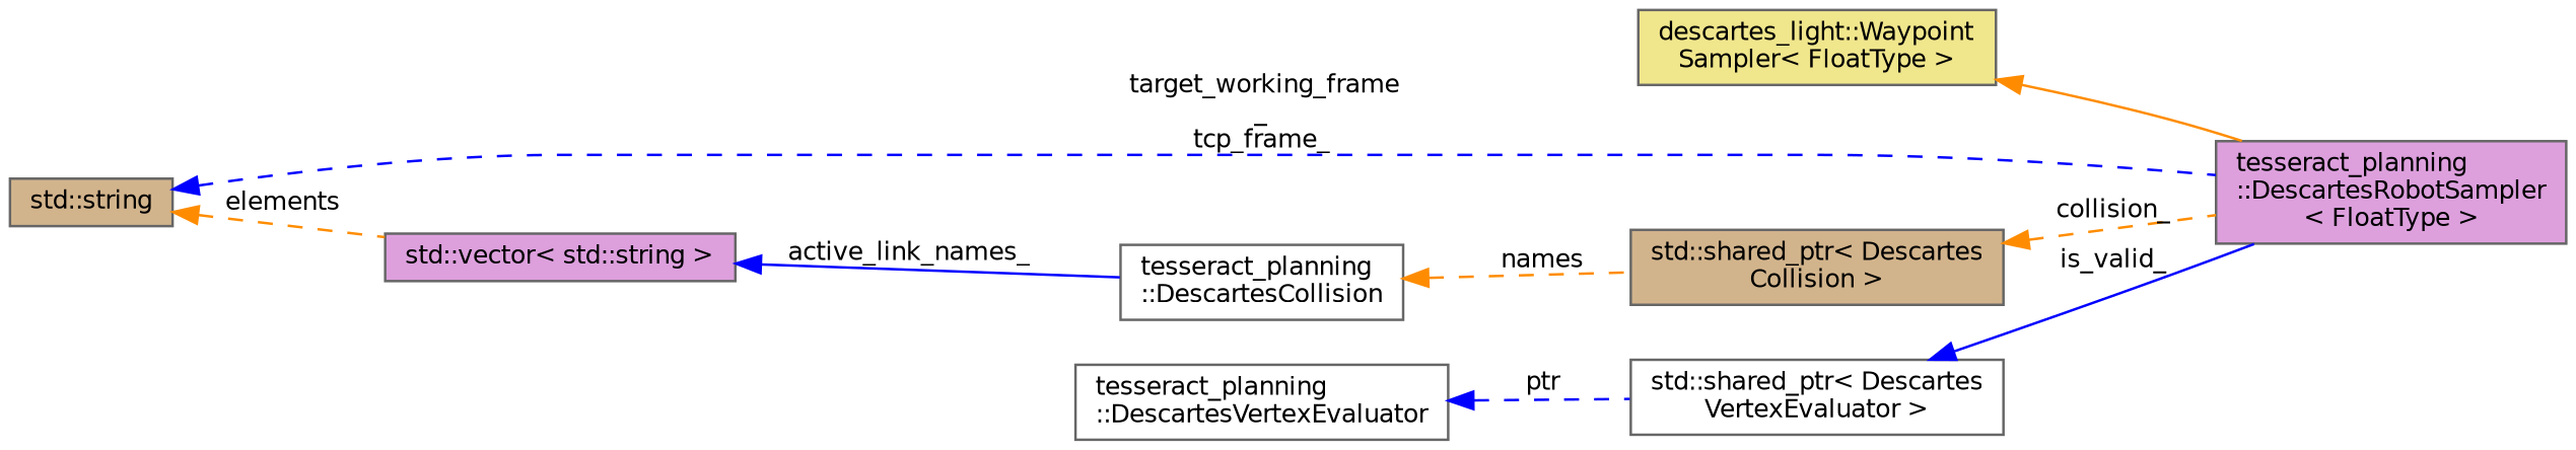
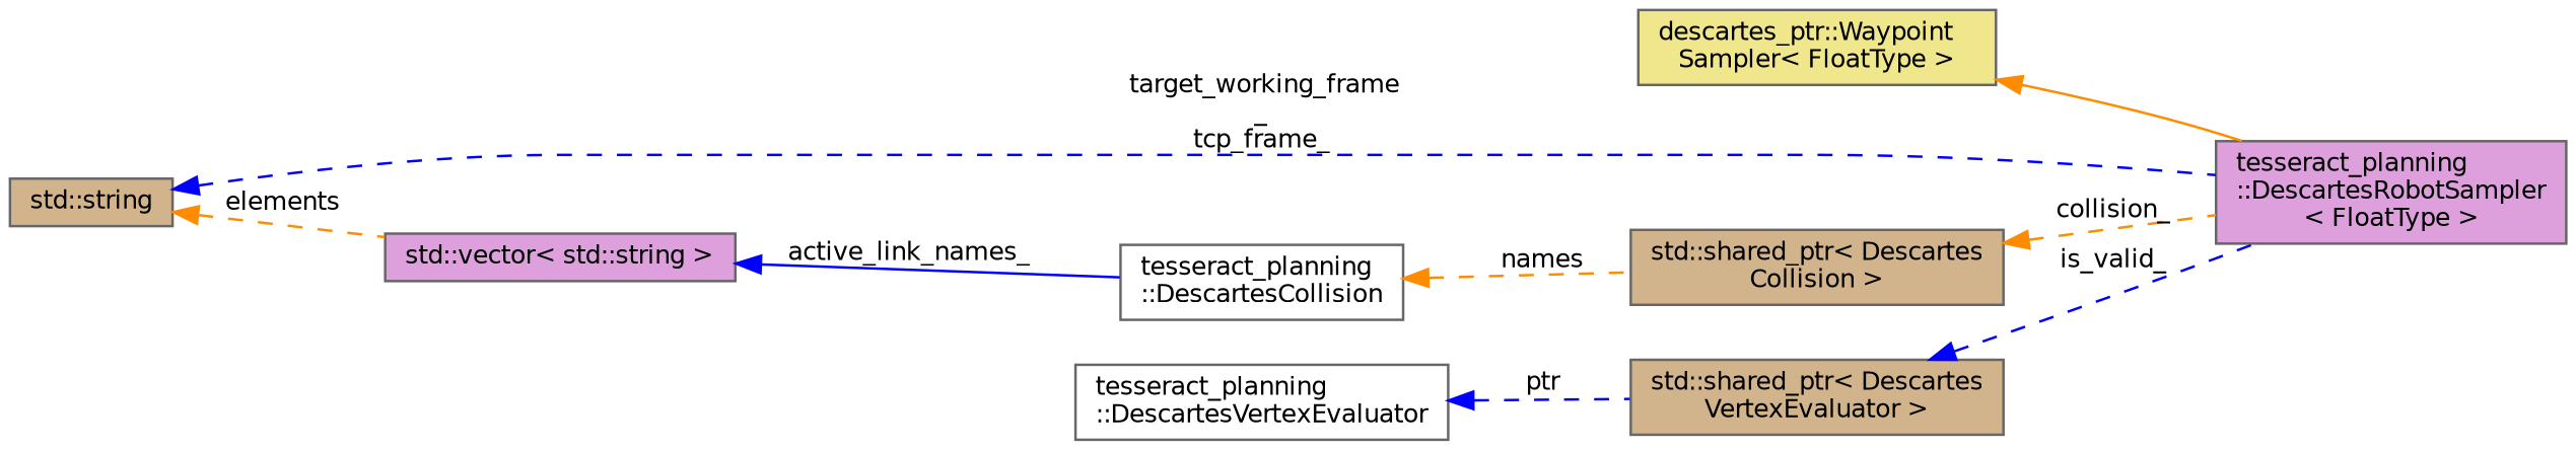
  digraph {
    rankdir=LR
    node [color=gray40 fillcolor=tan fontname=Helvetica fontsize=10 shape=box style=filled]
    edge [color=darkorange dir=back fontname=Helvetica fontsize=10 labelfontname=Helvetica labelfontsize=10 style=dashed]
    n1 [fillcolor=plum fontcolor=black height=0.2 label="tesseract_planning\l::DescartesRobotSampler\l\< FloatType \>" width=0.4]
-   n2 [fillcolor=khaki height=0.2 label="descartes_light::Waypoint\lSampler\< FloatType \>" width=0.4]
+   n2 [fillcolor=khaki height=0.2 label="descartes_ptr::Waypoint\lSampler\< FloatType \>" width=0.4]
    n3 [height=0.2 label="std::string" width=0.4]
    n4 [fillcolor=plum height=0.2 label="std::vector\< std::string \>" width=0.4]
    n5 [fillcolor=white height=0.2 label="tesseract_planning\l::DescartesCollision" width=0.4]
    n6 [height=0.2 label="std::shared_ptr\< Descartes\lCollision \>" width=0.4]
-   n7 [fillcolor=white height=0.2 label="std::shared_ptr\< Descartes\lVertexEvaluator \>" width=0.4]
+   n7 [height=0.2 label="std::shared_ptr\< Descartes\lVertexEvaluator \>" width=0.4]
    n8 [fillcolor=white height=0.2 label="tesseract_planning\l::DescartesVertexEvaluator" width=0.4]
    n2 -> n1 [style=solid]
    n3 -> n1 [color=blue label=" target_working_frame\l_\ntcp_frame_"]
    n3 -> n4 [label=" elements"]
    n4 -> n5 [color=blue label=" active_link_names_" style=solid]
    n5 -> n6 [label=" names"]
    n6 -> n1 [label=" collision_"]
-   n7 -> n1 [color=blue label=" is_valid_" style=solid]
+   n7 -> n1 [color=blue label=" is_valid_"]
    n8 -> n7 [color=blue label=" ptr"]
  }
